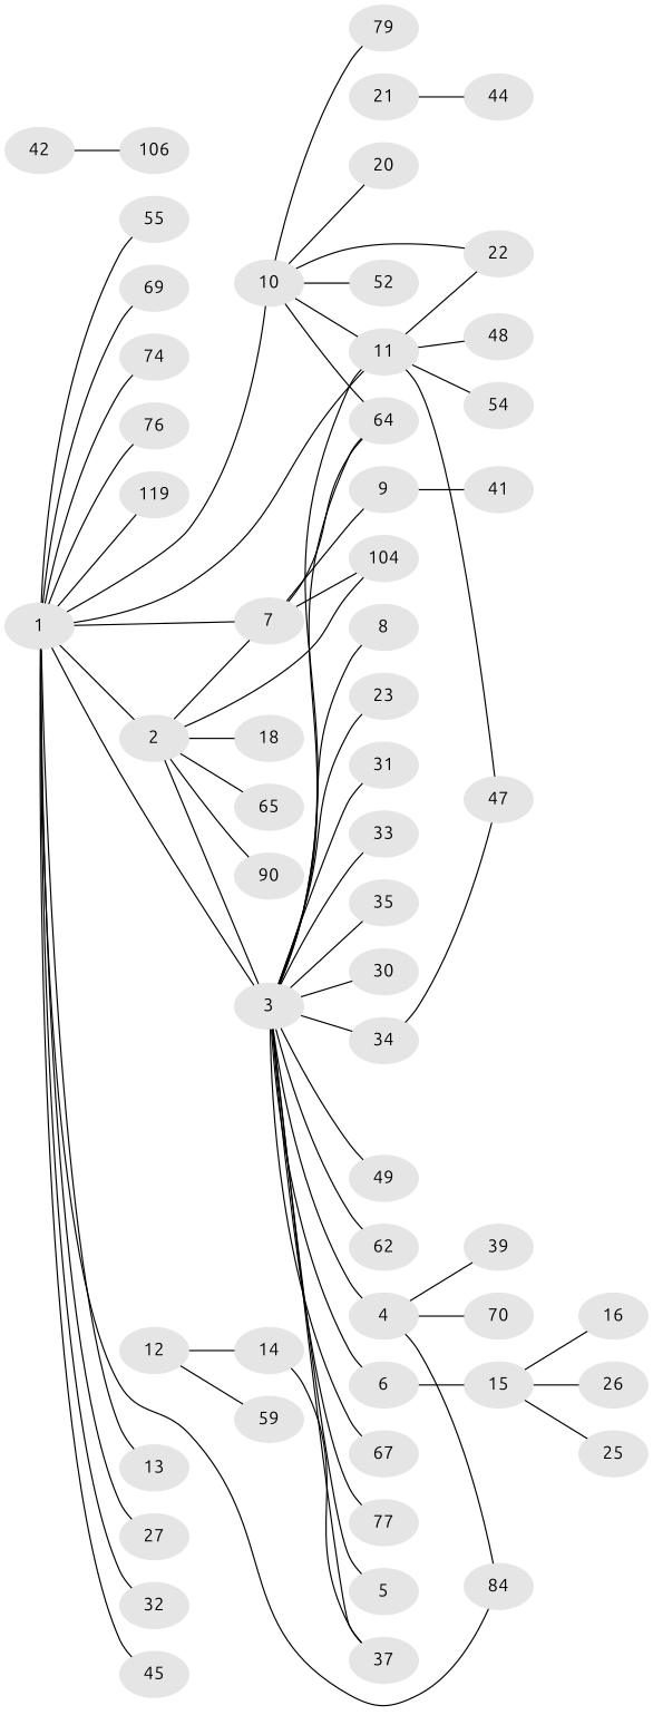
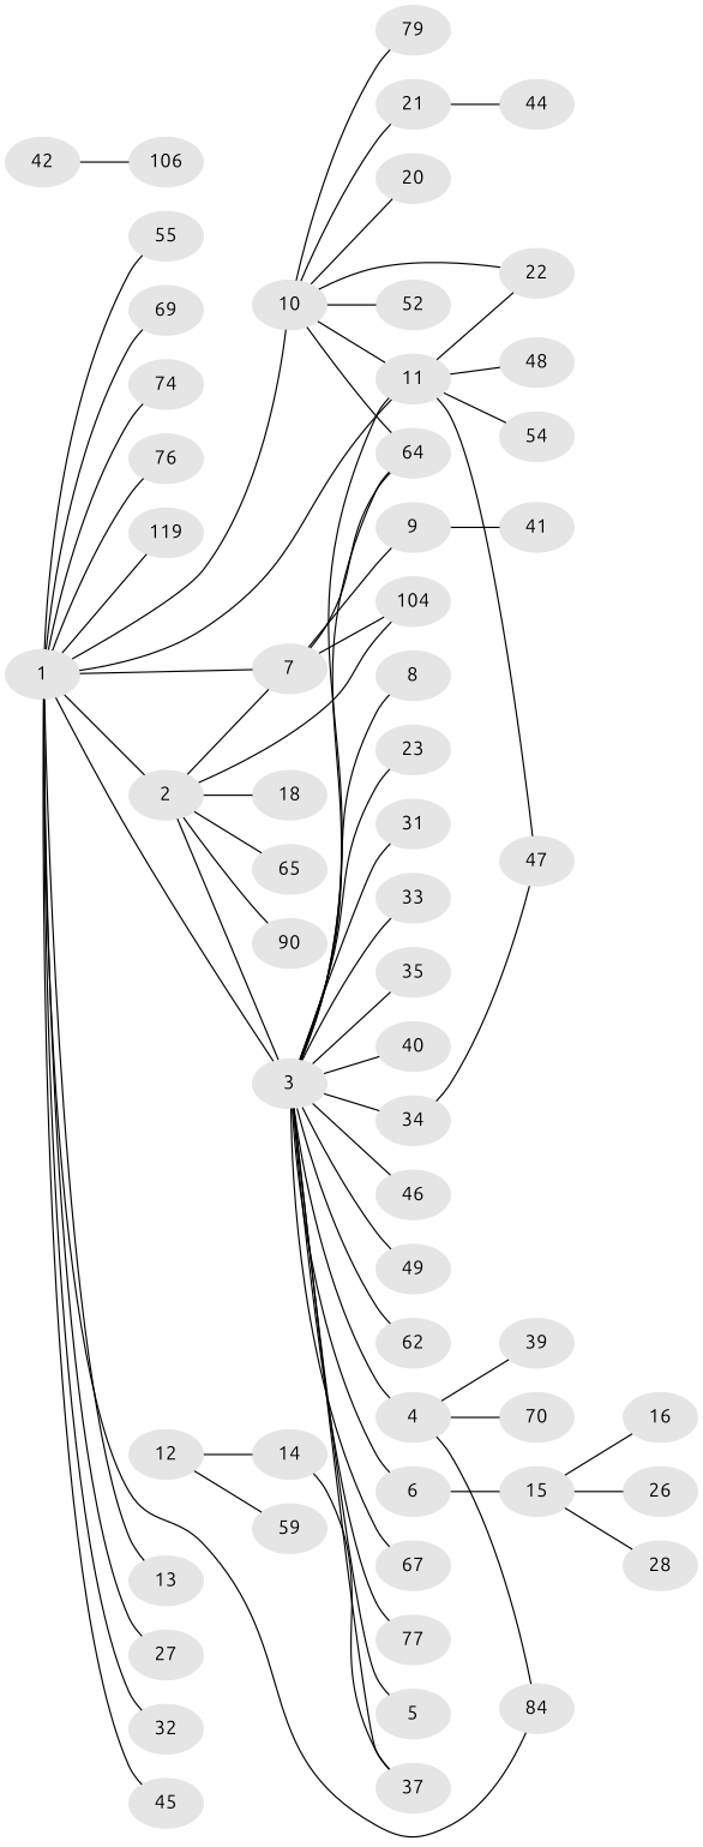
  graph {
    fontname=Ubuntu
    rankdir=LR
    node [color=gray90 fontname=Ubuntu style=filled]
    edge [fontname=Ubuntu]
    1
    2
    3
    7 [super="+31+19+101"]
    10 [super="+50+95+75+17"]
    11
    13 [super="+85+57"]
    27
    32
    45
    55 [super="+103+63"]
    69
    74
    76
    84
    n16 [label=119]
    18 [super="+25+51"]
    65
    n19 [label=90]
    104 [super="+110"]
    4
    5 [super="+117"]
    6 [super="+58+36"]
    8
    23 [super="+43"]
    n26 [label=31 super="+72"]
    33 [super="+97"]
    34 [super="+38"]
    35
    37 [super="+87+61+59"]
-   40 [label=30]
+   40
+   46
    49
    62
    64 [super="+99+71"]
    67
    77
    9
    20
    21
    22
    52 [super="+53"]
    79
    47 [super="+66+80"]
    48
    54 [super="+119+93"]
    15 [super="+60+89"]
    16 [super="+113"]
    26
-   28 [label=25]
+   28
    39
    70
    42
    106
    12 [super="+24+83"]
    14
    n57 [label=59]
    41
    44
    1 -- 2
    1 -- 3
    1 -- 7
    1 -- 10 [weight=2]
    1 -- 11
    1 -- 13
    1 -- 27
    1 -- 32
    1 -- 45
    1 -- 55
    1 -- 69
    1 -- 74
    1 -- 76
    1 -- 84
    1 -- n16
    2 -- 3
    2 -- 7
    2 -- 18
    2 -- 65
    2 -- n19
    2 -- 104
    3 -- 11
    3 -- 4
    3 -- 5
    3 -- 6
    3 -- 8
    3 -- 23
    3 -- n26
    3 -- 33
    3 -- 34
    3 -- 35
    3 -- 37 [weight=2]
    3 -- 40
+   3 -- 46
    3 -- 49
    3 -- 62
    3 -- 64 [weight=2]
    3 -- 67
    3 -- 77
    7 -- 104
    7 -- 64
    7 -- 9
    10 -- 11
    10 -- 64
    10 -- 20
+   10 -- 21
    10 -- 22
    10 -- 52
    10 -- 79
    11 -- 22
    11 -- 47
    11 -- 48
    11 -- 54
    4 -- 84
    4 -- 39
    4 -- 70
    6 -- 15
    34 -- 47
    9 -- 41
    21 -- 44
    15 -- 16
    15 -- 26
    15 -- 28
    42 -- 106
    12 -- 14
    12 -- n57
    14 -- 37
  }
